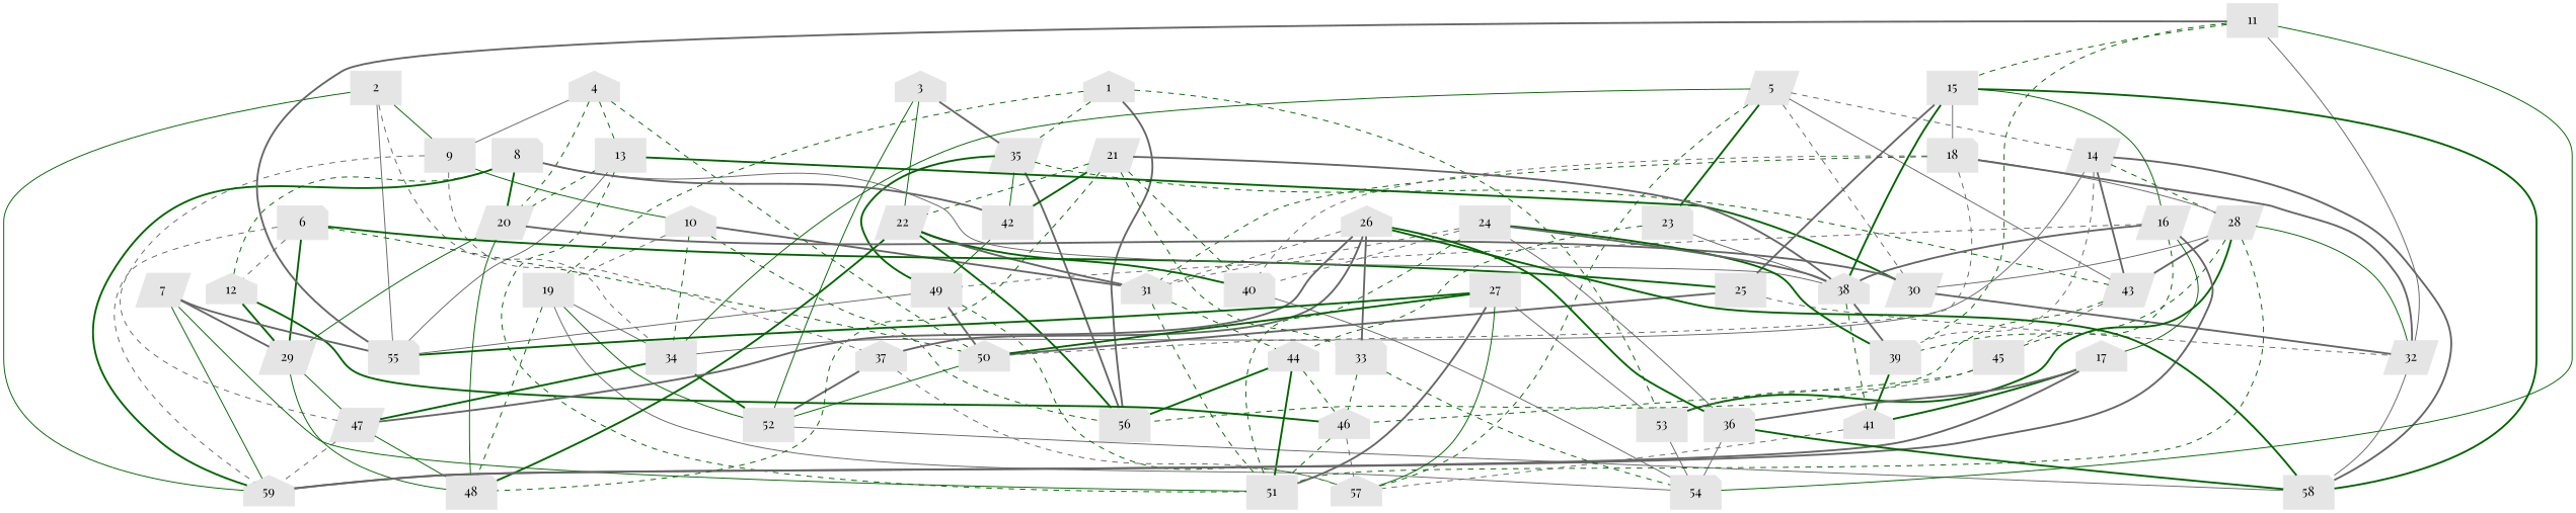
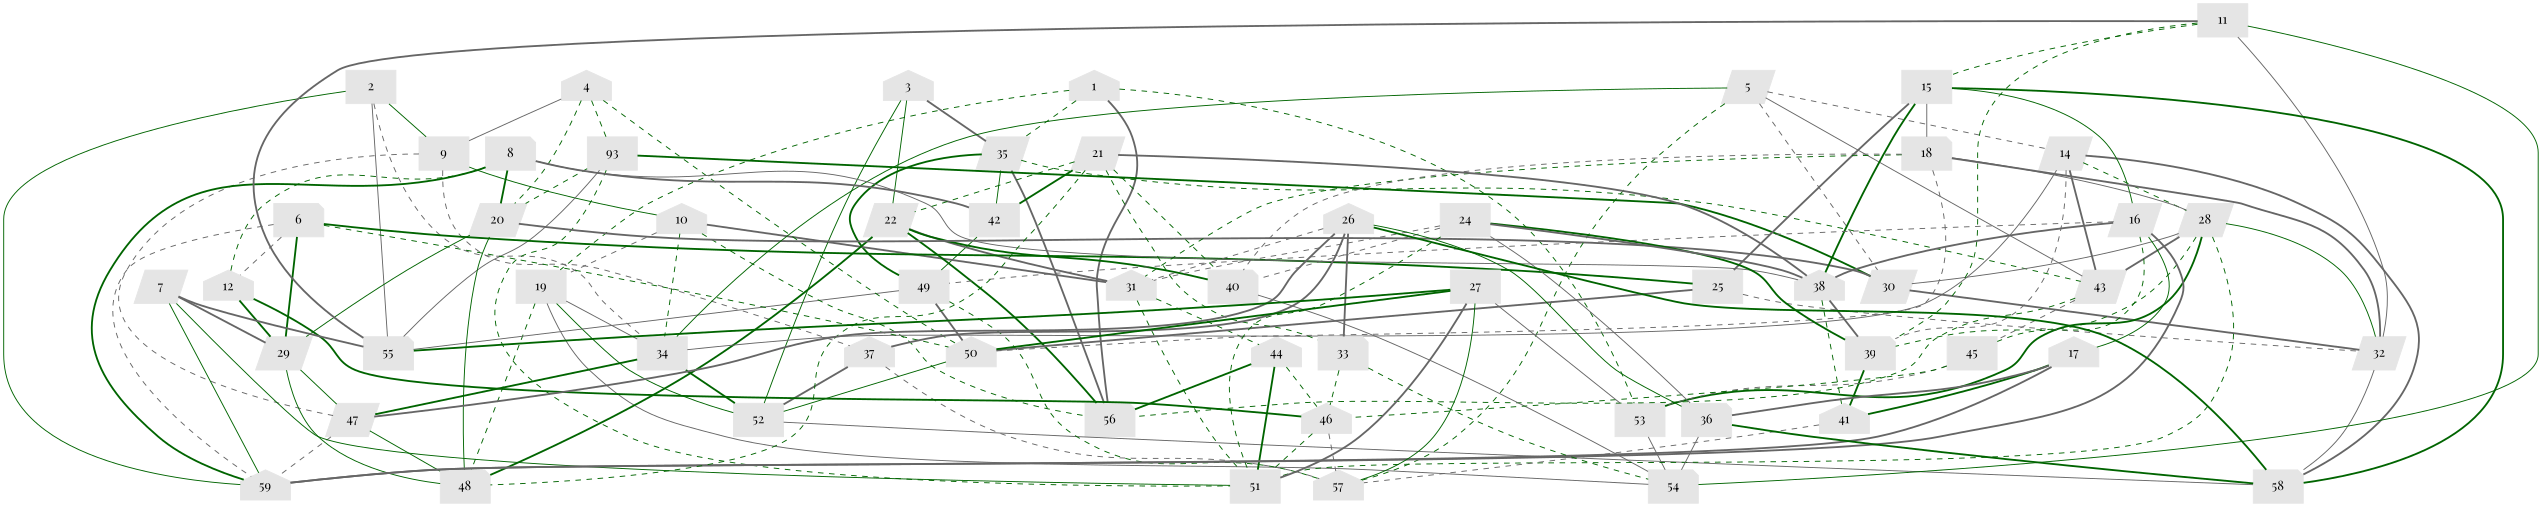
  graph {
    fontname="Playfair Display"
    node [color=gray90 fontname="Playfair Display" shape=box style=filled]
    edge [color=darkgreen fontname="Playfair Display" style=dashed weight=1.0]
    19
    1 [shape=house]
    35 [shape=parallelogram]
    53
    56 [shape=note]
    34
    52
    54 [shape=note]
    48 [shape=note]
    43 [shape=parallelogram]
    42
    49
    2
    9
    55 [shape=note]
    59 [shape=house]
    10 [shape=house]
    37 [shape=house]
    47 [shape=parallelogram]
    3 [shape=house]
    22 [shape=parallelogram]
    31 [shape=house]
    40 [shape=note]
    58 [shape=note]
    4 [shape=house]
-   13
+   13 [label=93]
    20 [shape=parallelogram]
    50 [shape=house]
    30 [shape=parallelogram]
    51
    29 [shape=parallelogram]
    5 [shape=parallelogram]
    14 [shape=parallelogram]
-   23 [shape=note]
    57 [shape=house]
    39 [shape=note]
    28 [shape=parallelogram]
    38 [shape=house]
    44 [shape=house]
    32 [shape=parallelogram]
    45
    6 [shape=note]
    12 [shape=house]
    25
    46 [shape=house]
    7 [shape=parallelogram]
    8 [shape=note]
    41 [shape=house]
    11
    15
    16 [shape=parallelogram]
    18 [shape=note]
    17 [shape=house]
    36 [shape=note]
    21 [shape=parallelogram]
    33 [shape=note]
    24
    26 [shape=house]
    27
    19 -- 34 [color=gray40 style=solid]
    19 -- 52 [style=solid]
    19 -- 54 [color=gray40 style=solid]
    19 -- 48
    1 -- 19
    1 -- 35
    1 -- 53
    1 -- 56 [color=gray40 style=bold]
    35 -- 56 [color=gray40 style=bold]
    35 -- 43
    35 -- 42 [style=solid]
    35 -- 49 [style=bold]
    53 -- 54 [color=gray40 style=solid]
    34 -- 52 [style=bold]
    34 -- 47 [style=bold]
    52 -- 58 [color=gray40 style=solid]
    43 -- 56
    43 -- 45 [color=gray40]
    42 -- 49 [style=solid]
    49 -- 55 [color=gray40 style=solid]
    49 -- 50 [color=gray40 style=bold]
    49 -- 57
    2 -- 34 [color=gray40]
    2 -- 9 [style=solid]
    2 -- 55 [color=gray40 style=solid]
    2 -- 59 [style=solid]
    9 -- 10 [style=solid weight=2.0]
    9 -- 37 [color=gray40]
    9 -- 47 [color=gray40]
    10 -- 19 [color=gray40]
    10 -- 56
    10 -- 34
    10 -- 31 [color=gray40 style=bold]
    37 -- 52 [color=gray40 style=bold]
    37 -- 57 [color=gray40]
    47 -- 48 [style=solid]
    47 -- 59 [color=gray40]
    3 -- 35 [color=gray40 style=bold]
    3 -- 52 [style=solid]
    3 -- 22 [style=solid]
    22 -- 56 [style=bold]
    22 -- 48 [style=bold]
    22 -- 31 [color=gray40 style=bold]
    22 -- 40 [style=bold]
    31 -- 51
    31 -- 44 [weight=2.0]
    40 -- 54 [color=gray40 style=solid]
    4 -- 9 [color=gray40 style=solid]
    4 -- 13
    4 -- 20
    4 -- 50
    13 -- 55 [color=gray40 style=solid]
    13 -- 20
    13 -- 30 [style=bold weight=2.0]
    13 -- 51
    20 -- 48 [style=solid]
    20 -- 30 [color=gray40 style=bold]
    20 -- 29 [style=solid]
    50 -- 52 [style=solid]
    30 -- 32 [color=gray40 style=bold]
    29 -- 48 [style=solid]
    29 -- 47 [style=solid]
    5 -- 34 [style=solid]
    5 -- 43 [color=gray40 style=solid]
    5 -- 30 [color=gray40]
    5 -- 14 [color=gray40]
-   5 -- 23 [style=bold]
    5 -- 57
    14 -- 34 [color=gray40 style=solid]
    14 -- 43 [color=gray40 style=bold]
    14 -- 58 [color=gray40 style=bold]
    14 -- 39 [color=gray40]
    14 -- 28
-   23 -- 38 [color=gray40 style=solid]
-   23 -- 44
    39 -- 41 [style=bold]
    28 -- 53 [style=bold]
    28 -- 43 [color=gray40 style=bold]
    28 -- 30 [color=gray40 style=solid]
    28 -- 51
    28 -- 39
    28 -- 32 [style=solid]
    38 -- 39 [color=gray40 style=bold]
    38 -- 41
    44 -- 56 [style=bold]
    44 -- 51 [style=bold]
    44 -- 46
    32 -- 58 [color=gray40 style=solid]
    45 -- 53 [color=gray40]
    45 -- 46
    6 -- 59 [color=gray40]
    6 -- 50
    6 -- 29 [style=bold]
    6 -- 12 [color=gray40]
    6 -- 25 [style=bold weight=2.0]
    12 -- 29 [style=bold]
    12 -- 46 [style=bold]
    25 -- 50 [color=gray40 style=bold weight=2.0]
    25 -- 32 [color=gray40]
    46 -- 51
    46 -- 57 [color=gray40]
    7 -- 55 [color=gray40 style=bold]
    7 -- 59 [style=solid]
    7 -- 51 [style=solid]
    7 -- 29 [color=gray40 style=bold]
    8 -- 42 [color=gray40 style=bold]
    8 -- 59 [style=bold weight=2.0]
    8 -- 20 [style=bold]
    8 -- 38 [color=gray40 style=solid]
    8 -- 12
    41 -- 57 [color=gray40]
    11 -- 54 [style=solid weight=2.0]
    11 -- 55 [color=gray40 style=bold]
    11 -- 39
    11 -- 32 [color=gray40 style=solid]
    11 -- 15
    15 -- 58 [style=bold]
    15 -- 38 [style=bold]
    15 -- 25 [color=gray40 style=bold]
    15 -- 16 [style=solid]
    15 -- 18 [color=gray40 style=solid]
    16 -- 49 [color=gray40]
    16 -- 59 [color=gray40 style=bold]
    16 -- 38 [color=gray40 style=bold]
    16 -- 45
    16 -- 17 [style=solid]
    18 -- 31
    18 -- 40 [color=gray40]
    18 -- 50 [color=gray40]
    18 -- 28 [color=gray40 style=solid]
    18 -- 32 [color=gray40 style=bold]
    17 -- 59 [color=gray40 style=bold weight=3.0]
    17 -- 41 [style=bold]
    17 -- 36 [color=gray40 style=bold]
    36 -- 54 [color=gray40 style=solid weight=2.0]
    36 -- 58 [style=bold]
    21 -- 48
    21 -- 42 [style=bold]
    21 -- 22
    21 -- 40
    21 -- 38 [color=gray40 style=bold]
    21 -- 33
    33 -- 54
    33 -- 46
    24 -- 31 [color=gray40]
    24 -- 40 [color=gray40]
    24 -- 51
    24 -- 39 [style=bold]
    24 -- 38 [color=gray40 style=bold]
    24 -- 36 [color=gray40 style=solid]
    26 -- 37 [color=gray40 style=bold]
    26 -- 47 [color=gray40 style=bold]
    26 -- 31 [color=gray40]
    26 -- 58 [style=bold]
-   26 -- 36 [style=bold]
+   26 -- 36 [style=solid]
    26 -- 33 [color=gray40 style=bold]
    27 -- 53 [color=gray40 style=solid weight=2.0]
    27 -- 55 [style=bold]
    27 -- 50 [style=bold]
    27 -- 51 [color=gray40 style=bold]
    27 -- 57 [style=solid]
  }
